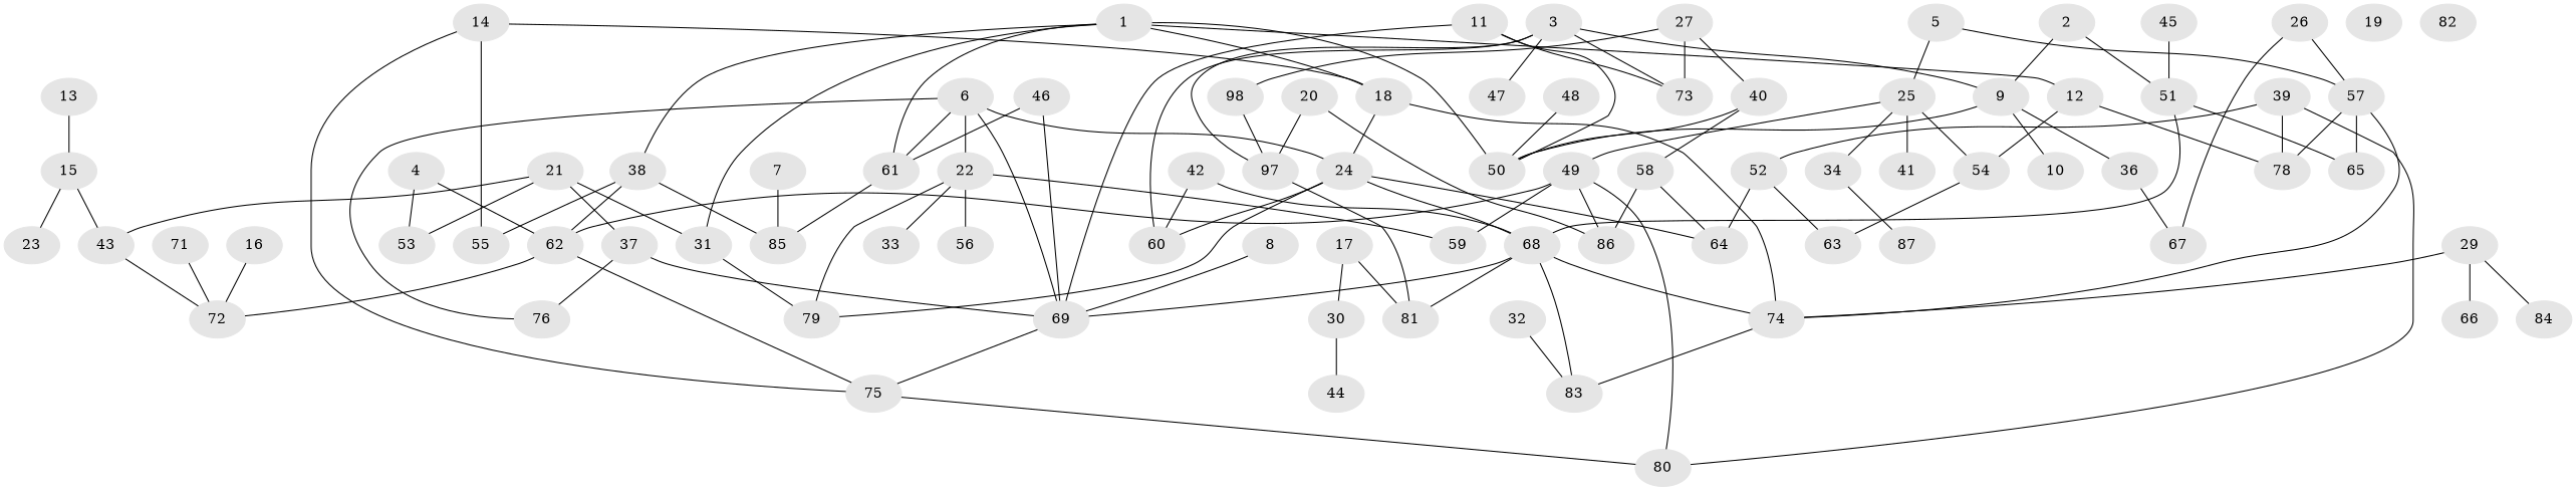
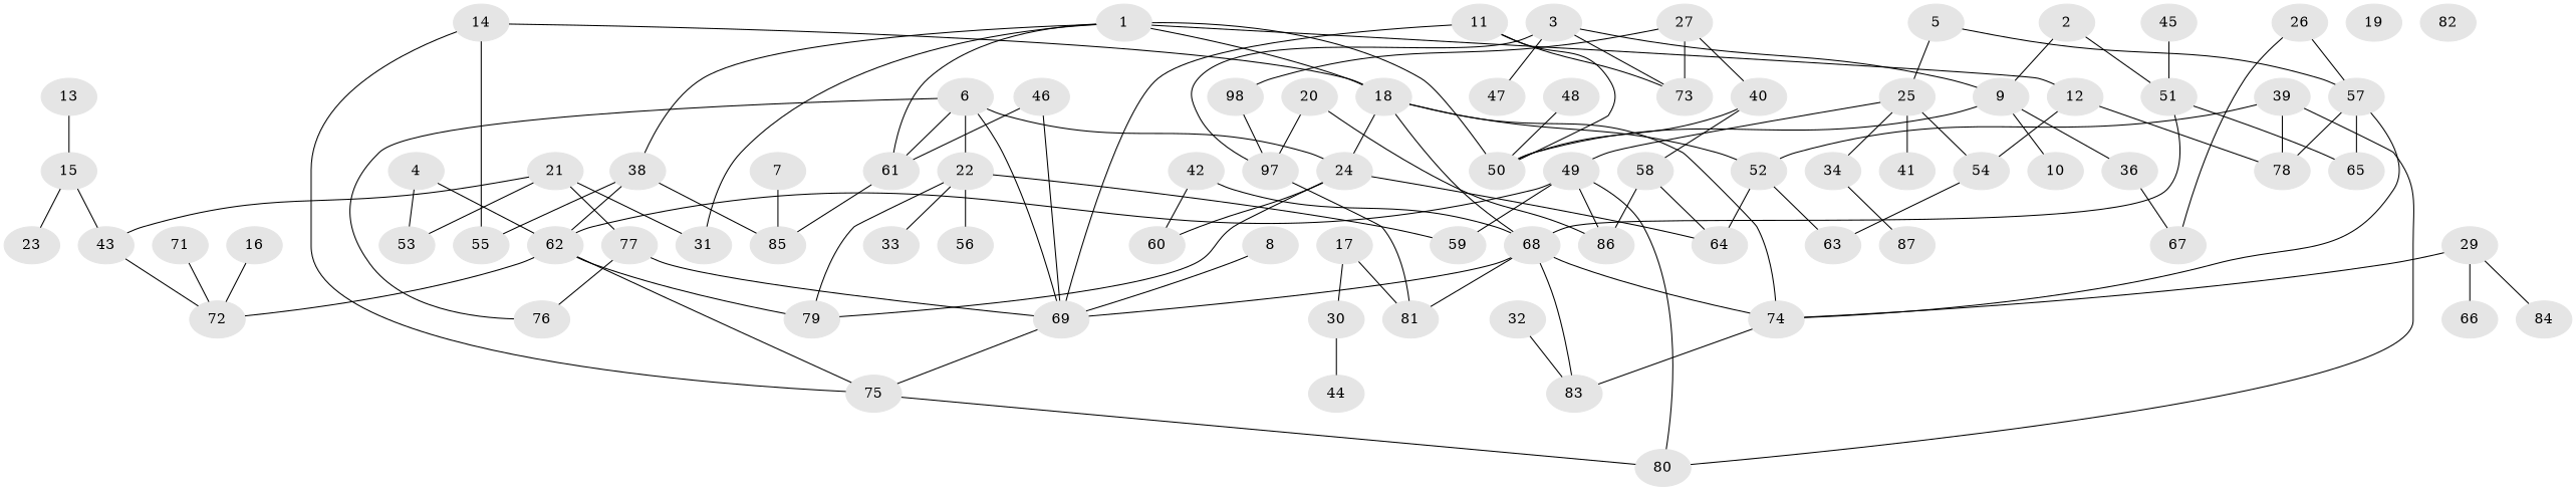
  graph {
    node [color=gray90 style=filled]
    1
    12
    18
    31
    38
    50
    61
    54
    78
    24
    52
    68
    74
    79
    62
    85
    55
    2
    9
    51
    10
    36
    65
    3
    47
    60
    73
    n28 [label=97]
    81
    4
    53
    75
    72
    5
    25
    57
    34
    41
    49
    6
    22
    69
    76
    33
    56
    59
    64
    7
    8
    67
    11
    63
    13
    15
    23
    43
    14
    80
    16
    17
    30
    44
    83
    19
    20
    86
    21
-   37
+   37 [label=77]
    87
    26
    27
    n72 [label=98]
    40
    58
    29
    66
    84
    32
    39
    42
    45
    46
    48
    71
    82
    1 -- 12
    1 -- 18
    1 -- 31
    1 -- 38
    1 -- 50
    1 -- 61
    12 -- 54
    12 -- 78
    18 -- 24
-   24 -- 68
+   18 -- 52
+   18 -- 68
    18 -- 74
-   31 -- 79
+   62 -- 79
    38 -- 62
    38 -- 85
    38 -- 55
    61 -- 85
    54 -- 63
    24 -- 79
    24 -- 60
    24 -- 64
    52 -- 64
    52 -- 63
    68 -- 74
    68 -- 81
    68 -- 69
    68 -- 83
    74 -- 83
    62 -- 75
    62 -- 72
    2 -- 9
    2 -- 51
    9 -- 50
    9 -- 10
    9 -- 36
    51 -- 68
    51 -- 65
    36 -- 67
    3 -- 9
    3 -- 47
-   3 -- 60
    3 -- 73
    3 -- n28
    n28 -- 81
    4 -- 62
    4 -- 53
    75 -- 80
    5 -- 25
    5 -- 57
    25 -- 54
    25 -- 34
    25 -- 41
    25 -- 49
    57 -- 78
    57 -- 74
    57 -- 65
    34 -- 87
    49 -- 62
    49 -- 59
    49 -- 80
    49 -- 86
    6 -- 61
    6 -- 24
    6 -- 22
    6 -- 69
    6 -- 76
    22 -- 79
    22 -- 33
    22 -- 56
    22 -- 59
    69 -- 75
    7 -- 85
    8 -- 69
    11 -- 50
    11 -- 73
    11 -- 69
    13 -- 15
    15 -- 23
    15 -- 43
    43 -- 72
    14 -- 18
    14 -- 55
    14 -- 75
    16 -- 72
    17 -- 81
    17 -- 30
    30 -- 44
    20 -- n28
    20 -- 86
    21 -- 31
    21 -- 53
    21 -- 43
    21 -- 37
    37 -- 69
    37 -- 76
    26 -- 57
    26 -- 67
    27 -- 73
    27 -- n72
    27 -- 40
    n72 -- n28
    40 -- 50
    40 -- 58
    58 -- 64
    58 -- 86
    29 -- 74
    29 -- 66
    29 -- 84
    32 -- 83
    39 -- 78
    39 -- 52
    39 -- 80
    42 -- 68
    42 -- 60
    45 -- 51
    46 -- 61
    46 -- 69
    48 -- 50
    71 -- 72
  }
